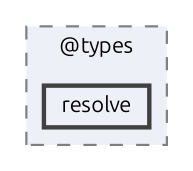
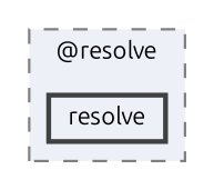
  digraph {
    compound=true
    fontname=Ubuntu
    n1 [color=grey25 fillcolor="#edf0f7" fontname=Ubuntu fontsize=10 height=0.2 label=resolve shape=box style="filled,bold" width=0.4]
    subgraph cluster_1 {
      bgcolor="#edf0f7"
      fontsize=10
-     label="@types"
+     label="@resolve"
      pencolor=grey50
      style="filled,dashed"
      n1
    }
  }
